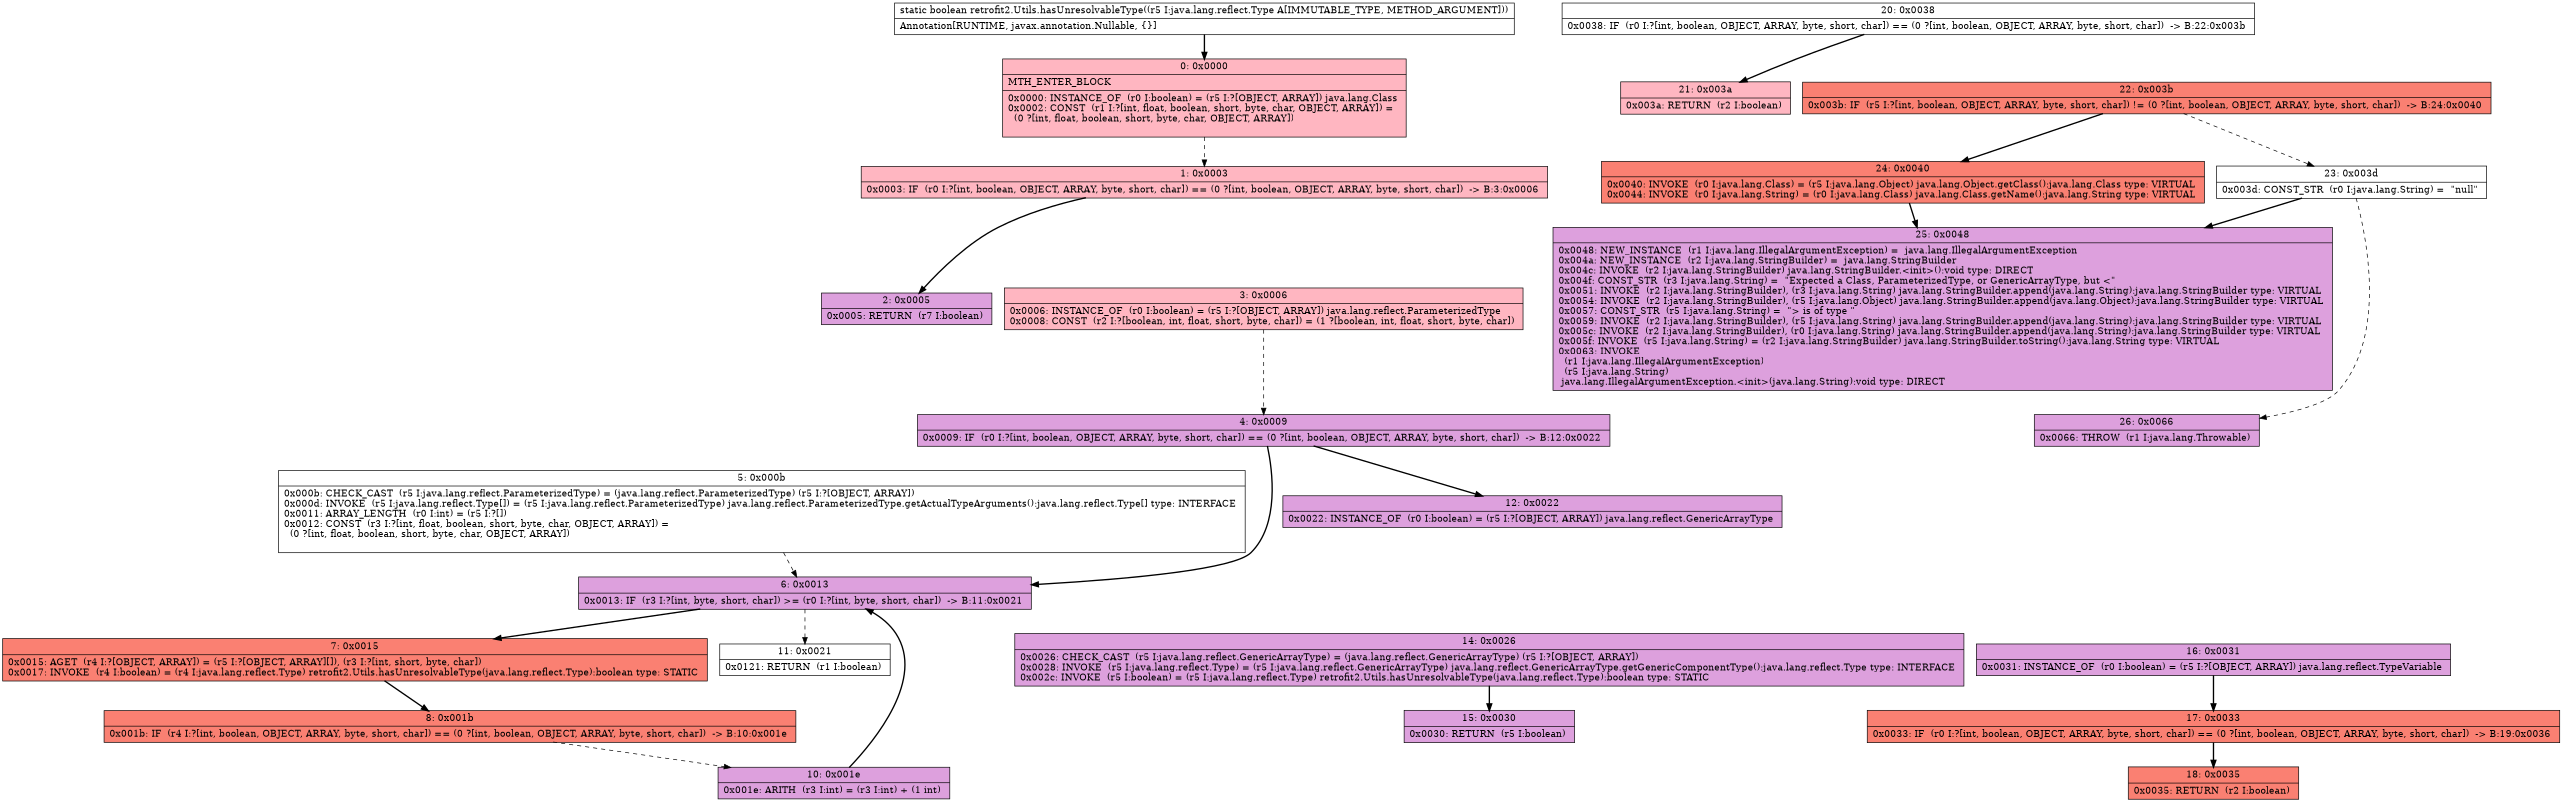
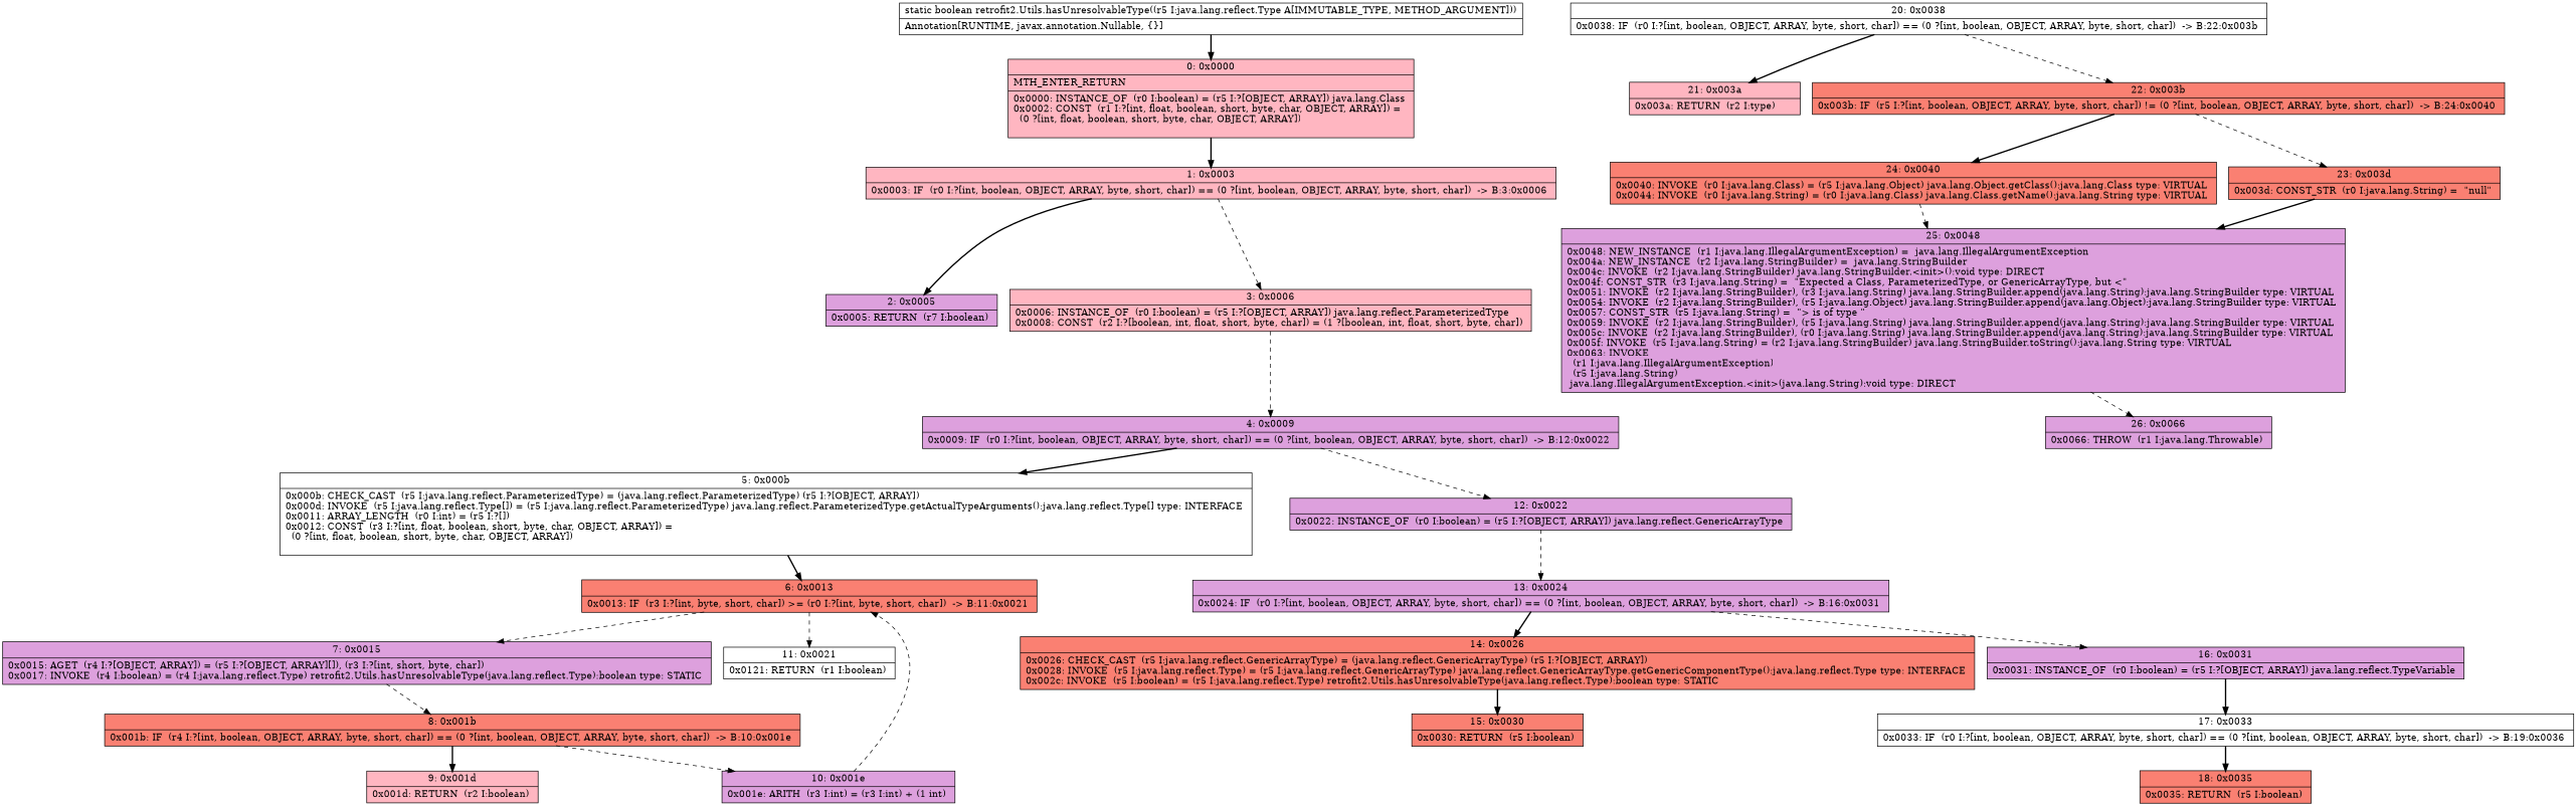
  digraph {
    node [fillcolor=plum shape=record style=filled]
    edge [style=bold]
-   n1 [fillcolor=lightpink label="{0\:\ 0x0000|MTH_ENTER_BLOCK\l|0x0000: INSTANCE_OF  (r0 I:boolean) = (r5 I:?[OBJECT, ARRAY]) java.lang.Class \l0x0002: CONST  (r1 I:?[int, float, boolean, short, byte, char, OBJECT, ARRAY]) = \l  (0 ?[int, float, boolean, short, byte, char, OBJECT, ARRAY])\l \l}"]
+   n1 [fillcolor=lightpink label="{0\:\ 0x0000|MTH_ENTER_RETURN\l|0x0000: INSTANCE_OF  (r0 I:boolean) = (r5 I:?[OBJECT, ARRAY]) java.lang.Class \l0x0002: CONST  (r1 I:?[int, float, boolean, short, byte, char, OBJECT, ARRAY]) = \l  (0 ?[int, float, boolean, short, byte, char, OBJECT, ARRAY])\l \l}"]
    n2 [fillcolor=lightpink label="{1\:\ 0x0003|0x0003: IF  (r0 I:?[int, boolean, OBJECT, ARRAY, byte, short, char]) == (0 ?[int, boolean, OBJECT, ARRAY, byte, short, char])  \-\> B:3:0x0006 \l}"]
    n3 [label="{2\:\ 0x0005|0x0005: RETURN  (r7 I:boolean) \l}"]
    n4 [fillcolor=lightpink label="{3\:\ 0x0006|0x0006: INSTANCE_OF  (r0 I:boolean) = (r5 I:?[OBJECT, ARRAY]) java.lang.reflect.ParameterizedType \l0x0008: CONST  (r2 I:?[boolean, int, float, short, byte, char]) = (1 ?[boolean, int, float, short, byte, char]) \l}"]
    n5 [label="{4\:\ 0x0009|0x0009: IF  (r0 I:?[int, boolean, OBJECT, ARRAY, byte, short, char]) == (0 ?[int, boolean, OBJECT, ARRAY, byte, short, char])  \-\> B:12:0x0022 \l}"]
    n6 [fillcolor=white label="{5\:\ 0x000b|0x000b: CHECK_CAST  (r5 I:java.lang.reflect.ParameterizedType) = (java.lang.reflect.ParameterizedType) (r5 I:?[OBJECT, ARRAY]) \l0x000d: INVOKE  (r5 I:java.lang.reflect.Type[]) = (r5 I:java.lang.reflect.ParameterizedType) java.lang.reflect.ParameterizedType.getActualTypeArguments():java.lang.reflect.Type[] type: INTERFACE \l0x0011: ARRAY_LENGTH  (r0 I:int) = (r5 I:?[]) \l0x0012: CONST  (r3 I:?[int, float, boolean, short, byte, char, OBJECT, ARRAY]) = \l  (0 ?[int, float, boolean, short, byte, char, OBJECT, ARRAY])\l \l}"]
    n7 [label="{12\:\ 0x0022|0x0022: INSTANCE_OF  (r0 I:boolean) = (r5 I:?[OBJECT, ARRAY]) java.lang.reflect.GenericArrayType \l}"]
-   n8 [label="{6\:\ 0x0013|0x0013: IF  (r3 I:?[int, byte, short, char]) \>= (r0 I:?[int, byte, short, char])  \-\> B:11:0x0021 \l}"]
-   n10 [fillcolor=salmon label="{7\:\ 0x0015|0x0015: AGET  (r4 I:?[OBJECT, ARRAY]) = (r5 I:?[OBJECT, ARRAY][]), (r3 I:?[int, short, byte, char]) \l0x0017: INVOKE  (r4 I:boolean) = (r4 I:java.lang.reflect.Type) retrofit2.Utils.hasUnresolvableType(java.lang.reflect.Type):boolean type: STATIC \l}"]
+   n8 [fillcolor=salmon label="{6\:\ 0x0013|0x0013: IF  (r3 I:?[int, byte, short, char]) \>= (r0 I:?[int, byte, short, char])  \-\> B:11:0x0021 \l}"]
+   n9 [label="{13\:\ 0x0024|0x0024: IF  (r0 I:?[int, boolean, OBJECT, ARRAY, byte, short, char]) == (0 ?[int, boolean, OBJECT, ARRAY, byte, short, char])  \-\> B:16:0x0031 \l}"]
+   n10 [label="{7\:\ 0x0015|0x0015: AGET  (r4 I:?[OBJECT, ARRAY]) = (r5 I:?[OBJECT, ARRAY][]), (r3 I:?[int, short, byte, char]) \l0x0017: INVOKE  (r4 I:boolean) = (r4 I:java.lang.reflect.Type) retrofit2.Utils.hasUnresolvableType(java.lang.reflect.Type):boolean type: STATIC \l}"]
    n11 [fillcolor=white label="{11\:\ 0x0021|0x0121: RETURN  (r1 I:boolean) \l}"]
    n12 [fillcolor=salmon label="{8\:\ 0x001b|0x001b: IF  (r4 I:?[int, boolean, OBJECT, ARRAY, byte, short, char]) == (0 ?[int, boolean, OBJECT, ARRAY, byte, short, char])  \-\> B:10:0x001e \l}"]
+   n13 [fillcolor=lightpink label="{9\:\ 0x001d|0x001d: RETURN  (r2 I:boolean) \l}"]
    n14 [label="{10\:\ 0x001e|0x001e: ARITH  (r3 I:int) = (r3 I:int) + (1 int) \l}"]
-   n15 [label="{14\:\ 0x0026|0x0026: CHECK_CAST  (r5 I:java.lang.reflect.GenericArrayType) = (java.lang.reflect.GenericArrayType) (r5 I:?[OBJECT, ARRAY]) \l0x0028: INVOKE  (r5 I:java.lang.reflect.Type) = (r5 I:java.lang.reflect.GenericArrayType) java.lang.reflect.GenericArrayType.getGenericComponentType():java.lang.reflect.Type type: INTERFACE \l0x002c: INVOKE  (r5 I:boolean) = (r5 I:java.lang.reflect.Type) retrofit2.Utils.hasUnresolvableType(java.lang.reflect.Type):boolean type: STATIC \l}"]
+   n15 [fillcolor=salmon label="{14\:\ 0x0026|0x0026: CHECK_CAST  (r5 I:java.lang.reflect.GenericArrayType) = (java.lang.reflect.GenericArrayType) (r5 I:?[OBJECT, ARRAY]) \l0x0028: INVOKE  (r5 I:java.lang.reflect.Type) = (r5 I:java.lang.reflect.GenericArrayType) java.lang.reflect.GenericArrayType.getGenericComponentType():java.lang.reflect.Type type: INTERFACE \l0x002c: INVOKE  (r5 I:boolean) = (r5 I:java.lang.reflect.Type) retrofit2.Utils.hasUnresolvableType(java.lang.reflect.Type):boolean type: STATIC \l}"]
    n16 [label="{16\:\ 0x0031|0x0031: INSTANCE_OF  (r0 I:boolean) = (r5 I:?[OBJECT, ARRAY]) java.lang.reflect.TypeVariable \l}"]
-   n17 [label="{15\:\ 0x0030|0x0030: RETURN  (r5 I:boolean) \l}"]
-   n18 [fillcolor=salmon label="{17\:\ 0x0033|0x0033: IF  (r0 I:?[int, boolean, OBJECT, ARRAY, byte, short, char]) == (0 ?[int, boolean, OBJECT, ARRAY, byte, short, char])  \-\> B:19:0x0036 \l}"]
-   n19 [fillcolor=salmon label="{18\:\ 0x0035|0x0035: RETURN  (r2 I:boolean) \l}"]
+   n17 [fillcolor=salmon label="{15\:\ 0x0030|0x0030: RETURN  (r5 I:boolean) \l}"]
+   n18 [fillcolor=white label="{17\:\ 0x0033|0x0033: IF  (r0 I:?[int, boolean, OBJECT, ARRAY, byte, short, char]) == (0 ?[int, boolean, OBJECT, ARRAY, byte, short, char])  \-\> B:19:0x0036 \l}"]
+   n19 [fillcolor=salmon label="{18\:\ 0x0035|0x0035: RETURN  (r5 I:boolean) \l}"]
    n20 [fillcolor=white label="{20\:\ 0x0038|0x0038: IF  (r0 I:?[int, boolean, OBJECT, ARRAY, byte, short, char]) == (0 ?[int, boolean, OBJECT, ARRAY, byte, short, char])  \-\> B:22:0x003b \l}"]
-   n21 [fillcolor=lightpink label="{21\:\ 0x003a|0x003a: RETURN  (r2 I:boolean) \l}"]
+   n21 [fillcolor=lightpink label="{21\:\ 0x003a|0x003a: RETURN  (r2 I:type) \l}"]
    n22 [fillcolor=salmon label="{22\:\ 0x003b|0x003b: IF  (r5 I:?[int, boolean, OBJECT, ARRAY, byte, short, char]) != (0 ?[int, boolean, OBJECT, ARRAY, byte, short, char])  \-\> B:24:0x0040 \l}"]
-   n23 [fillcolor=white label="{23\:\ 0x003d|0x003d: CONST_STR  (r0 I:java.lang.String) =  \"null\" \l}"]
+   n23 [fillcolor=salmon label="{23\:\ 0x003d|0x003d: CONST_STR  (r0 I:java.lang.String) =  \"null\" \l}"]
    n24 [fillcolor=salmon label="{24\:\ 0x0040|0x0040: INVOKE  (r0 I:java.lang.Class) = (r5 I:java.lang.Object) java.lang.Object.getClass():java.lang.Class type: VIRTUAL \l0x0044: INVOKE  (r0 I:java.lang.String) = (r0 I:java.lang.Class) java.lang.Class.getName():java.lang.String type: VIRTUAL \l}"]
    n25 [label="{25\:\ 0x0048|0x0048: NEW_INSTANCE  (r1 I:java.lang.IllegalArgumentException) =  java.lang.IllegalArgumentException \l0x004a: NEW_INSTANCE  (r2 I:java.lang.StringBuilder) =  java.lang.StringBuilder \l0x004c: INVOKE  (r2 I:java.lang.StringBuilder) java.lang.StringBuilder.\<init\>():void type: DIRECT \l0x004f: CONST_STR  (r3 I:java.lang.String) =  \"Expected a Class, ParameterizedType, or GenericArrayType, but \<\" \l0x0051: INVOKE  (r2 I:java.lang.StringBuilder), (r3 I:java.lang.String) java.lang.StringBuilder.append(java.lang.String):java.lang.StringBuilder type: VIRTUAL \l0x0054: INVOKE  (r2 I:java.lang.StringBuilder), (r5 I:java.lang.Object) java.lang.StringBuilder.append(java.lang.Object):java.lang.StringBuilder type: VIRTUAL \l0x0057: CONST_STR  (r5 I:java.lang.String) =  \"\> is of type \" \l0x0059: INVOKE  (r2 I:java.lang.StringBuilder), (r5 I:java.lang.String) java.lang.StringBuilder.append(java.lang.String):java.lang.StringBuilder type: VIRTUAL \l0x005c: INVOKE  (r2 I:java.lang.StringBuilder), (r0 I:java.lang.String) java.lang.StringBuilder.append(java.lang.String):java.lang.StringBuilder type: VIRTUAL \l0x005f: INVOKE  (r5 I:java.lang.String) = (r2 I:java.lang.StringBuilder) java.lang.StringBuilder.toString():java.lang.String type: VIRTUAL \l0x0063: INVOKE  \l  (r1 I:java.lang.IllegalArgumentException)\l  (r5 I:java.lang.String)\l java.lang.IllegalArgumentException.\<init\>(java.lang.String):void type: DIRECT \l}"]
    n26 [label="{26\:\ 0x0066|0x0066: THROW  (r1 I:java.lang.Throwable) \l}"]
    n27 [fillcolor=white label="{static boolean retrofit2.Utils.hasUnresolvableType((r5 I:java.lang.reflect.Type A[IMMUTABLE_TYPE, METHOD_ARGUMENT]))  | Annotation[RUNTIME, javax.annotation.Nullable, \{\}]\l}"]
-   n1 -> n2 [style=dashed]
+   n1 -> n2
    n2 -> n3
+   n2 -> n4 [style=dashed]
    n4 -> n5 [style=dashed]
-   n5 -> n8
-   n5 -> n7
-   n6 -> n8 [style=dashed]
-   n8 -> n10
+   n5 -> n6
+   n5 -> n7 [style=dashed]
+   n6 -> n8
+   n7 -> n9 [style=dashed]
+   n8 -> n10 [style=dashed]
    n8 -> n11 [style=dashed]
-   n10 -> n12
+   n9 -> n15
+   n9 -> n16 [style=dashed]
+   n10 -> n12 [style=dashed]
+   n12 -> n13
    n12 -> n14 [style=dashed]
-   n14 -> n8
+   n14 -> n8 [style=dashed]
    n15 -> n17
    n16 -> n18
    n18 -> n19
    n20 -> n21
+   n20 -> n22 [style=dashed]
    n22 -> n23 [style=dashed]
    n22 -> n24
    n23 -> n25
-   n24 -> n25
-   n23 -> n26 [style=dashed]
+   n24 -> n25 [style=dashed]
+   n25 -> n26 [style=dashed]
    n27 -> n1
  }
